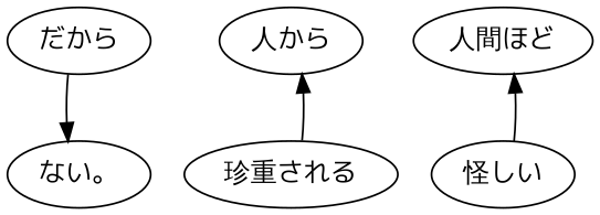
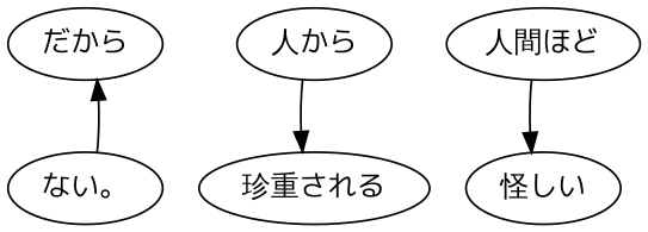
  digraph {
    fontname="DejaVu Sans Mono"
    node [fontname="DejaVu Sans Mono"]
    edge [fontname="DejaVu Sans Mono"]
    n1 [label="だから"]
    n2 [label="ない。"]
    n3 [label="人から"]
    n4 [label="珍重される"]
    n5 [label="人間ほど"]
    n6 [label="怪しい"]
-   n1 -> n2
-   n4 -> n3
-   n6 -> n5
+   n2 -> n1
+   n3 -> n4
+   n5 -> n6
  }
